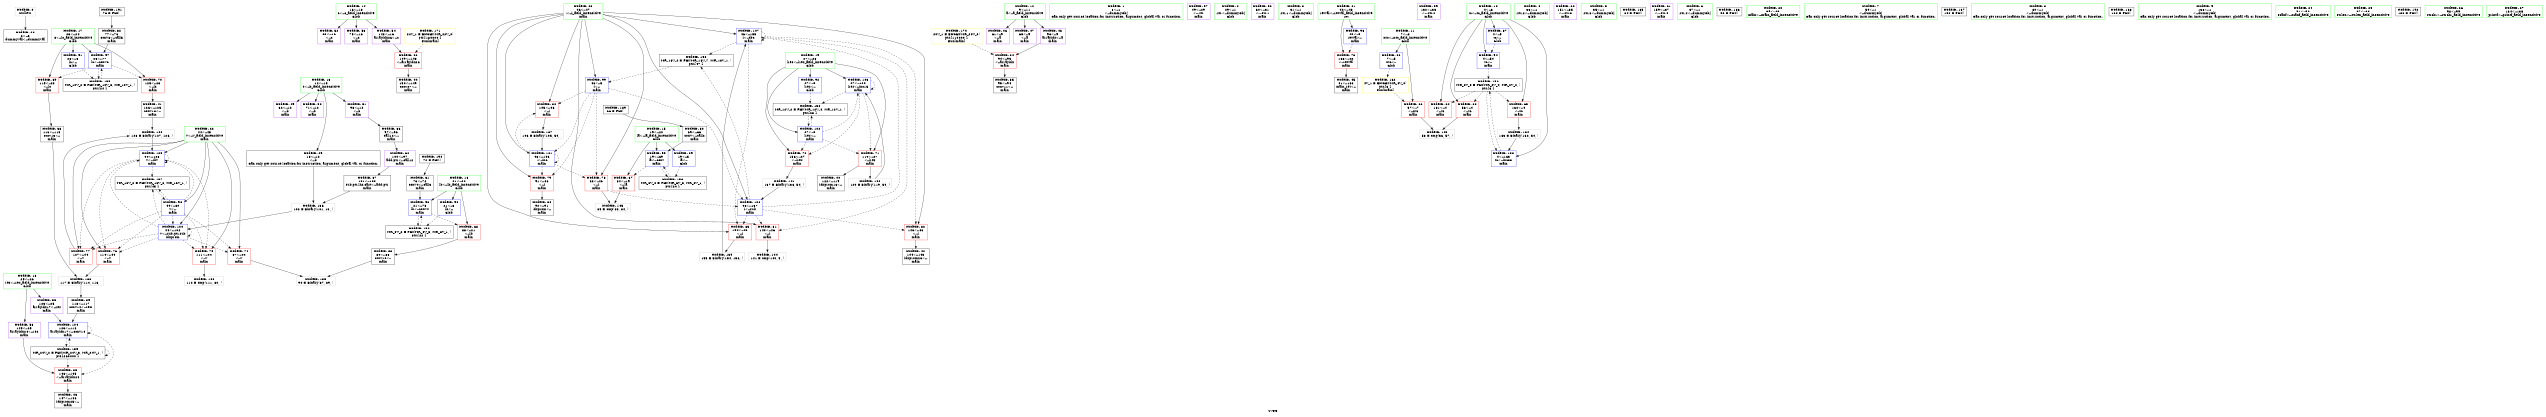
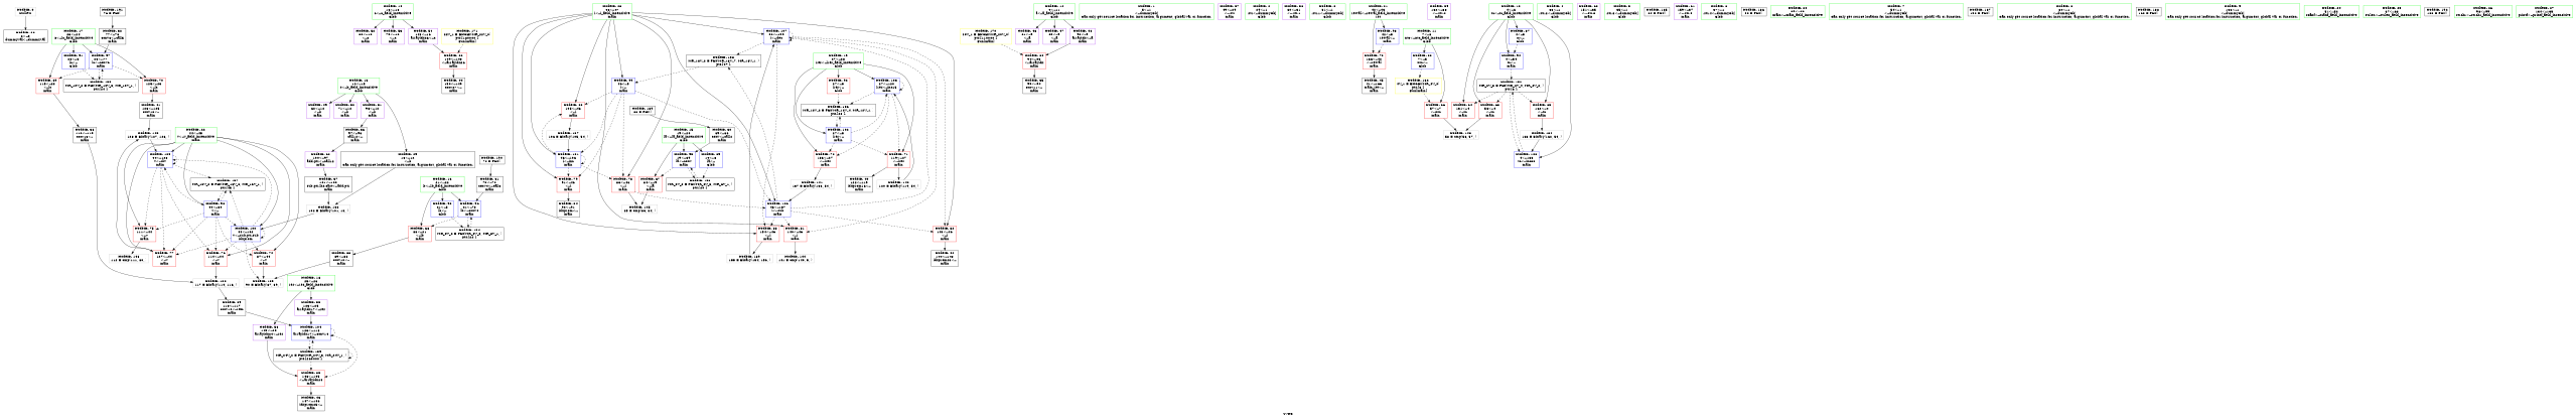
  digraph {
    fontname="DejaVu Serif"
    label=SVFG
    node [color=black fontname="DejaVu Serif" shape=record]
    edge [fontname="DejaVu Serif" style=solid]
    n1 [color=grey label="{NodeID: 0\nNullPtr}"]
    n2 [label="{NodeID: 28\n2\<--3\ndummyVal\<--dummyVal\n}"]
    n3 [color=blue label="{NodeID: 97\n23\<--77\nlc\<--conv6\nmain\n}"]
    n4 [color=red label="{NodeID: 69\n115\<--23\n\<--lc\nmain\n}"]
    n5 [color=red label="{NodeID: 70\n125\<--23\n\<--lc\nmain\n}"]
    n6 [label="{NodeID: 155\nMR_10V_2 = PHI(MR_10V_3, MR_10V_1, )\npts\{24 \}\n}"]
    n7 [label="{NodeID: 38\n116\<--115\nconv13\<--\nmain\n}"]
    n8 [label="{NodeID: 41\n126\<--125\nconv18\<--\nmain\n}"]
    n9 [color=grey label="{NodeID: 138\n117 = Binary(114, 116, )\n}"]
    n10 [color=grey label="{NodeID: 140\n128 = Binary(127, 126, )\n}"]
    n11 [color=green label="{NodeID: 14\n16\<--18\nc\<--c_field_insensitive\nGlob }"]
    n12 [color=purple label="{NodeID: 52\n63\<--16\n\<--c\nmain\n}"]
    n13 [color=purple label="{NodeID: 53\n75\<--16\n\<--c\nmain\n}"]
    n14 [color=purple label="{NodeID: 54\n148\<--16\narrayidx26\<--c\nmain\n}"]
    n15 [color=red label="{NodeID: 86\n149\<--148\n\<--arrayidx26\nmain\n}"]
    n16 [label="{NodeID: 44\n150\<--149\nconv27\<--\nmain\n}"]
    n17 [label="{NodeID: 42\n144\<--143\nidxprom23\<--\nmain\n}"]
    n18 [color=grey label="{NodeID: 139\n155 = Binary(154, 156, )\n}"]
    n19 [color=blue label="{NodeID: 107\n46\<--155\ni\<--dec\nmain\n}"]
    n20 [label="{NodeID: 158\nMR_18V_2 = PHI(MR_18V_7, MR_18V_1, )\npts\{47 \}\n}"]
    n21 [color=red label="{NodeID: 81\n140\<--46\n\<--i\nmain\n}"]
    n22 [color=red label="{NodeID: 82\n143\<--46\n\<--i\nmain\n}"]
    n23 [color=red label="{NodeID: 83\n154\<--46\n\<--i\nmain\n}"]
    n24 [color=blue label="{NodeID: 99\n46\<--5\ni\<--\nmain\n}"]
    n25 [color=grey label="{NodeID: 144\n141 = cmp(140, 5, )\n}"]
    n26 [color=purple label="{NodeID: 56\n145\<--25\narrayidx24\<--res\nmain\n}"]
    n27 [color=red label="{NodeID: 85\n146\<--145\n\<--arrayidx24\nmain\n}"]
    n28 [label="{NodeID: 43\n147\<--146\nidxprom25\<--\nmain\n}"]
    n29 [label="{NodeID: 153\nMR_6V_2 = PHI(MR_6V_3, MR_6V_1, )\npts\{20 \}\n}"]
    n30 [color=blue label="{NodeID: 95\n19\<--69\nla\<--conv\nmain\n}"]
    n31 [color=red label="{NodeID: 67\n84\<--19\n\<--la\nmain\n}"]
    n32 [color=grey label="{NodeID: 145\n85 = cmp(83, 84, )\n}"]
    n33 [color=blue label="{NodeID: 105\n44\<--128\nv\<--div\nmain\n}"]
    n34 [color=red label="{NodeID: 84\n94\<--93\n\<--arrayidx\nmain\n}"]
    n35 [label="{NodeID: 35\n95\<--94\nconv11\<--\nmain\n}"]
    n36 [color=green label="{NodeID: 1\n5\<--1\n\<--dummyObj\nCan only get source location for instruction, argument, global var or function.}"]
    n37 [color=blue label="{NodeID: 98\n44\<--80\nv\<--\nmain\n}"]
    n38 [color=red label="{NodeID: 74\n87\<--44\n\<--v\nmain\n}"]
    n39 [color=red label="{NodeID: 75\n111\<--44\n\<--v\nmain\n}"]
    n40 [color=red label="{NodeID: 76\n114\<--44\n\<--v\nmain\n}"]
    n41 [color=red label="{NodeID: 77\n127\<--44\n\<--v\nmain\n}"]
    n42 [color=blue label="{NodeID: 100\n44\<--102\nv\<--sub.ptr.sub\nidxprom\n}"]
    n43 [label="{NodeID: 157\nMR_16V_2 = PHI(MR_16V_6, MR_16V_1, )\npts\{45 \}\n}"]
    n44 [color=grey label="{NodeID: 135\n90 = Binary(87, 89, )\n}"]
    n45 [color=grey label="{NodeID: 146\n112 = cmp(111, 80, )\n}"]
    n46 [label="{NodeID: 39\n118\<--117\nconv14\<--rem\nmain\n}"]
    n47 [color=green label="{NodeID: 15\n19\<--20\nla\<--la_field_insensitive\nGlob }"]
    n48 [color=blue label="{NodeID: 89\n19\<--5\nla\<--\nGlob }"]
    n49 [label="{NodeID: 29\n13\<--12\n\<--b\nCan only get source location for instruction, argument, global var or function.}"]
    n50 [color=grey label="{NodeID: 136\n102 = Binary(101, 13, )\n}"]
    n51 [color=purple label="{NodeID: 57\n49\<--29\n\<--.str\nmain\n}"]
    n52 [label="{NodeID: 154\nMR_8V_2 = PHI(MR_8V_3, MR_8V_1, )\npts\{22 \}\n}"]
    n53 [color=blue label="{NodeID: 96\n21\<--73\nlb\<--conv4\nmain\n}"]
    n54 [color=red label="{NodeID: 68\n88\<--21\n\<--lb\nmain\n}"]
    n55 [label="{NodeID: 33\n89\<--88\nconv10\<--\nmain\n}"]
    n56 [color=red label="{NodeID: 71\n119\<--27\n\<--lres\nmain\n}"]
    n57 [label="{NodeID: 40\n122\<--119\nidxprom16\<--\nmain\n}"]
    n58 [color=grey label="{NodeID: 142\n120 = Binary(119, 54, )\n}"]
    n59 [color=blue label="{NodeID: 103\n27\<--120\nlres\<--inc15\nmain\n}"]
    n60 [color=red label="{NodeID: 72\n136\<--27\n\<--lres\nmain\n}"]
    n61 [label="{NodeID: 156\nMR_12V_2 = PHI(MR_12V_4, MR_12V_1, )\npts\{28 \}\n}"]
    n62 [color=green label="{NodeID: 2\n29\<--1\n.str\<--dummyObj\nGlob }"]
    n63 [color=red label="{NodeID: 78\n83\<--46\n\<--i\nmain\n}"]
    n64 [color=red label="{NodeID: 79\n91\<--46\n\<--i\nmain\n}"]
    n65 [color=red label="{NodeID: 80\n105\<--46\n\<--i\nmain\n}"]
    n66 [color=blue label="{NodeID: 101\n46\<--106\ni\<--inc\nmain\n}"]
    n67 [color=blue label="{NodeID: 106\n46\<--137\ni\<--sub\nmain\n}"]
    n68 [label="{NodeID: 34\n92\<--91\nidxprom\<--\nmain\n}"]
    n69 [color=grey label="{NodeID: 137\n106 = Binary(105, 54, )\n}"]
    n70 [color=green label="{NodeID: 16\n21\<--22\nlb\<--lb_field_insensitive\nGlob }"]
    n71 [color=blue label="{NodeID: 90\n21\<--5\nlb\<--\nGlob }"]
    n72 [label="{NodeID: 30\n69\<--66\nconv\<--call2\nmain\n}"]
    n73 [color=grey label="{NodeID: 141\n137 = Binary(136, 54, )\n}"]
    n74 [color=purple label="{NodeID: 58\n60\<--31\n\<--.str.1\nmain\n}"]
    n75 [color=green label="{NodeID: 3\n31\<--1\n.str.1\<--dummyObj\nGlob }"]
    n76 [color=green label="{NodeID: 17\n23\<--24\nlc\<--lc_field_insensitive\nGlob }"]
    n77 [color=blue label="{NodeID: 91\n23\<--5\nlc\<--\nGlob }"]
    n78 [label="{NodeID: 31\n73\<--72\nconv4\<--call3\nmain\n}"]
    n79 [label="{NodeID: 45\n41\<--166\nmain_ret\<--\nmain\n}"]
    n80 [color=blue label="{NodeID: 102\n27\<--5\nlres\<--\nmain\n}"]
    n81 [color=purple label="{NodeID: 59\n132\<--33\n\<--.str.2\nmain\n}"]
    n82 [color=red label="{NodeID: 73\n166\<--42\n\<--retval\nmain\n}"]
    n83 [color=yellow label="{NodeID: 170\n20V_1 = ENCHI(MR_20V_0)\npts\{110000 \}\nFun[main]}" style=double]
    n84 [color=blue label="{NodeID: 87\n4\<--5\ntc\<--\nGlob }"]
    n85 [color=blue label="{NodeID: 94\n4\<--54\ntc\<--\nmain\n}"]
    n86 [label="{NodeID: 152\nMR_2V_3 = PHI(MR_2V_4, MR_2V_2, )\npts\{6 \}\n}"]
    n87 [color=red label="{NodeID: 63\n56\<--4\n\<--tc\nmain\n}"]
    n88 [color=red label="{NodeID: 64\n131\<--4\n\<--tc\nmain\n}"]
    n89 [color=blue label="{NodeID: 108\n4\<--163\ntc\<--inc33\nmain\n}"]
    n90 [color=red label="{NodeID: 65\n162\<--4\n\<--tc\nmain\n}"]
    n91 [color=green label="{NodeID: 4\n33\<--1\n.str.2\<--dummyObj\nGlob }"]
    n92 [color=green label="{NodeID: 18\n25\<--26\nres\<--res_field_insensitive\nGlob }"]
    n93 [color=purple label="{NodeID: 55\n123\<--25\narrayidx17\<--res\nmain\n}"]
    n94 [color=blue label="{NodeID: 104\n123\<--118\narrayidx17\<--conv14\nmain\n}"]
    n95 [label="{NodeID: 159\nMR_24V_2 = PHI(MR_24V_3, MR_24V_1, )\npts\{260000 \}\n}"]
    n96 [label="{NodeID: 32\n77\<--76\nconv6\<--call5\nmain\n}"]
    n97 [color=purple label="{NodeID: 46\n61\<--9\n\<--a\nmain\n}"]
    n98 [color=grey label="{NodeID: 143\n58 = cmp(56, 57, )\n}"]
    n99 [color=purple label="{NodeID: 60\n151\<--35\n\<--.str.3\nmain\n}"]
    n100 [color=yellow label="{NodeID: 171\n22V_1 = ENCHI(MR_22V_0)\npts\{180000 \}\nFun[main]}" style=double]
    n101 [color=blue label="{NodeID: 88\n7\<--5\nntc\<--\nGlob }"]
    n102 [color=yellow label="{NodeID: 162\n4V_1 = ENCHI(MR_4V_0)\npts\{8 \}\nFun[main]}" style=double]
    n103 [color=red label="{NodeID: 66\n57\<--7\n\<--ntc\nmain\n}"]
    n104 [color=green label="{NodeID: 5\n35\<--1\n.str.3\<--dummyObj\nGlob }"]
    n105 [label="{NodeID: 185\n64 = PHI()\n}"]
    n106 [color=green label="{NodeID: 19\n27\<--28\nlres\<--lres_field_insensitive\nGlob }"]
-   n107 [color=blue label="{NodeID: 92\n27\<--5\nlres\<--\nGlob }"]
+   n107 [color=red label="{NodeID: 92\n27\<--5\nlres\<--\nGlob }"]
    n108 [color=purple label="{NodeID: 47\n65\<--9\n\<--a\nmain\n}"]
    n109 [color=purple label="{NodeID: 61\n159\<--37\n\<--.str.4\nmain\n}"]
    n110 [color=green label="{NodeID: 6\n37\<--1\n.str.4\<--dummyObj\nGlob }"]
    n111 [label="{NodeID: 186\n50 = PHI()\n}"]
    n112 [color=green label="{NodeID: 20\n39\<--40\nmain\<--main_field_insensitive\n}"]
    n113 [color=purple label="{NodeID: 48\n93\<--9\narrayidx\<--a\nmain\n}"]
    n114 [color=purple label="{NodeID: 62\n100\<--97\nadd.ptr\<--call12\nmain\n}"]
    n115 [label="{NodeID: 37\n101\<--100\nsub.ptr.lhs.cast\<--add.ptr\nmain\n}"]
    n116 [color=green label="{NodeID: 7\n54\<--1\n\<--dummyObj\nCan only get source location for instruction, argument, global var or function.}"]
    n117 [label="{NodeID: 187\n152 = PHI()\n}"]
    n118 [color=green label="{NodeID: 21\n42\<--43\nretval\<--retval_field_insensitive\nret\n}"]
    n119 [color=blue label="{NodeID: 93\n42\<--5\nretval\<--\nmain\n}"]
    n120 [color=purple label="{NodeID: 49\n62\<--12\n\<--b\nmain\n}"]
    n121 [color=green label="{NodeID: 8\n80\<--1\n\<--dummyObj\nCan only get source location for instruction, argument, global var or function.}"]
    n122 [label="{NodeID: 188\n160 = PHI()\n}"]
    n123 [color=green label="{NodeID: 22\n44\<--45\nv\<--v_field_insensitive\nmain\n}"]
    n124 [label="{NodeID: 36\n97\<--96\ncall12\<--\nmain\n}"]
    n125 [color=purple label="{NodeID: 50\n71\<--12\n\<--b\nmain\n}"]
    n126 [color=green label="{NodeID: 9\n156\<--1\n\<--dummyObj\nCan only get source location for instruction, argument, global var or function.}"]
    n127 [label="{NodeID: 189\n66 = PHI()\n}"]
    n128 [color=green label="{NodeID: 23\n46\<--47\ni\<--i_field_insensitive\nmain\n}"]
    n129 [color=grey label="{NodeID: 134\n163 = Binary(162, 54, )\n}"]
    n130 [color=purple label="{NodeID: 51\n96\<--12\n\<--b\nmain\n}"]
    n131 [color=green label="{NodeID: 10\n4\<--6\ntc\<--tc_field_insensitive\nGlob }"]
    n132 [label="{NodeID: 190\n72 = PHI()\n}"]
    n133 [color=green label="{NodeID: 24\n51\<--52\nscanf\<--scanf_field_insensitive\n}"]
    n134 [color=green label="{NodeID: 11\n7\<--8\nntc\<--ntc_field_insensitive\nGlob }"]
    n135 [label="{NodeID: 191\n76 = PHI()\n}"]
    n136 [color=green label="{NodeID: 25\n67\<--68\nstrlen\<--strlen_field_insensitive\n}"]
    n137 [color=green label="{NodeID: 12\n9\<--11\na\<--a_field_insensitive\nGlob }"]
    n138 [label="{NodeID: 192\n133 = PHI()\n}"]
    n139 [color=green label="{NodeID: 26\n98\<--99\nstrchr\<--strchr_field_insensitive\n}"]
    n140 [color=green label="{NodeID: 13\n12\<--15\nb\<--b_field_insensitive\nGlob }"]
    n141 [color=green label="{NodeID: 27\n134\<--135\nprintf\<--printf_field_insensitive\n}"]
    n1 -> n2
    n3 -> n4 [style=dashed]
    n3 -> n5 [style=dashed]
    n3 -> n6 [style=dashed]
    n4 -> n7
    n5 -> n8
    n6 -> n3 [style=dashed]
    n7 -> n9
    n8 -> n10
    n9 -> n46
    n10 -> n33
    n11 -> n12
    n11 -> n13
    n11 -> n14
    n14 -> n15
    n15 -> n16
    n18 -> n19
    n19 -> n19 [style=dashed]
    n19 -> n20 [style=dashed]
    n19 -> n21 [style=dashed]
    n19 -> n22 [style=dashed]
    n19 -> n23 [style=dashed]
    n20 -> n24 [style=dashed]
    n21 -> n25
    n22 -> n17
    n23 -> n18
    n24 -> n63 [style=dashed]
    n24 -> n64 [style=dashed]
    n24 -> n65 [style=dashed]
    n24 -> n66 [style=dashed]
    n24 -> n67 [style=dashed]
    n26 -> n27
    n27 -> n28
    n29 -> n30 [style=dashed]
    n30 -> n29 [style=dashed]
    n30 -> n31 [style=dashed]
    n31 -> n32
    n33 -> n33 [style=dashed]
    n33 -> n39 [style=dashed]
    n33 -> n40 [style=dashed]
    n33 -> n41 [style=dashed]
    n33 -> n43 [style=dashed]
    n34 -> n35
    n37 -> n33 [style=dashed]
    n37 -> n38 [style=dashed]
    n37 -> n39 [style=dashed]
    n37 -> n40 [style=dashed]
    n37 -> n41 [style=dashed]
    n37 -> n42 [style=dashed]
    n37 -> n43 [style=dashed]
    n38 -> n44
    n39 -> n45
    n40 -> n9
    n41 -> n10
    n42 -> n33 [style=dashed]
    n42 -> n38 [style=dashed]
-   n42 -> n39 [style=dashed]
+   n42 -> n44 [style=dashed]
    n42 -> n40 [style=dashed]
    n42 -> n41 [style=dashed]
    n42 -> n42 [style=dashed]
    n42 -> n43 [style=dashed]
    n43 -> n37 [style=dashed]
    n46 -> n94
    n47 -> n30
    n47 -> n31
    n47 -> n48
    n48 -> n29 [style=dashed]
    n49 -> n50
    n50 -> n42
    n52 -> n53 [style=dashed]
    n53 -> n52 [style=dashed]
    n53 -> n54 [style=dashed]
    n54 -> n55
    n55 -> n44
    n56 -> n57
    n56 -> n58
    n58 -> n59
    n59 -> n56 [style=dashed]
    n59 -> n59 [style=dashed]
    n59 -> n60 [style=dashed]
    n59 -> n61 [style=dashed]
    n60 -> n73
    n61 -> n80 [style=dashed]
    n63 -> n32
    n63 -> n67 [style=dashed]
    n64 -> n68
    n65 -> n69
    n66 -> n63 [style=dashed]
    n66 -> n64 [style=dashed]
    n66 -> n65 [style=dashed]
    n66 -> n66 [style=dashed]
    n67 -> n19 [style=dashed]
    n67 -> n20 [style=dashed]
    n67 -> n21 [style=dashed]
    n67 -> n22 [style=dashed]
    n67 -> n23 [style=dashed]
    n69 -> n66
    n70 -> n53
    n70 -> n54
    n70 -> n71
    n71 -> n52 [style=dashed]
    n72 -> n30
    n73 -> n67
    n76 -> n3
    n76 -> n4
    n76 -> n5
    n76 -> n77
    n77 -> n6 [style=dashed]
    n78 -> n53
    n80 -> n56 [style=dashed]
    n80 -> n59 [style=dashed]
    n80 -> n60 [style=dashed]
    n80 -> n61 [style=dashed]
    n82 -> n79
    n83 -> n34 [style=dashed]
    n84 -> n85 [style=dashed]
    n85 -> n86 [style=dashed]
    n86 -> n87 [style=dashed]
    n86 -> n88 [style=dashed]
    n86 -> n89 [style=dashed]
    n86 -> n90 [style=dashed]
    n87 -> n98
    n89 -> n86 [style=dashed]
    n90 -> n129
    n92 -> n26
    n92 -> n93
    n93 -> n94
    n94 -> n27 [style=dashed]
    n94 -> n94 [style=dashed]
    n94 -> n95 [style=dashed]
    n95 -> n27 [style=dashed]
    n95 -> n94 [style=dashed]
    n95 -> n95 [style=dashed]
    n96 -> n3
    n100 -> n15 [style=dashed]
    n101 -> n102 [style=dashed]
    n102 -> n103 [style=dashed]
    n103 -> n98
    n106 -> n56
    n106 -> n59
    n106 -> n60
    n106 -> n80
    n106 -> n107
    n107 -> n61 [style=dashed]
    n113 -> n34
    n114 -> n115
    n115 -> n50
    n118 -> n82
    n118 -> n119
    n119 -> n82 [style=dashed]
    n123 -> n33
    n123 -> n37
    n123 -> n38
    n123 -> n39
    n123 -> n40
    n123 -> n41
    n123 -> n42
    n124 -> n114
    n127 -> n72
    n128 -> n19
    n128 -> n21
    n128 -> n22
    n128 -> n23
    n128 -> n24
    n128 -> n63
    n128 -> n64
    n128 -> n65
    n128 -> n66
    n128 -> n67
    n129 -> n89
    n130 -> n124
    n131 -> n84
    n131 -> n85
    n131 -> n87
    n131 -> n88
    n131 -> n89
    n131 -> n90
    n132 -> n78
    n134 -> n101
    n134 -> n103
    n135 -> n96
    n137 -> n97
    n137 -> n108
    n137 -> n113
    n140 -> n49
    n140 -> n120
    n140 -> n125
    n140 -> n130
  }
